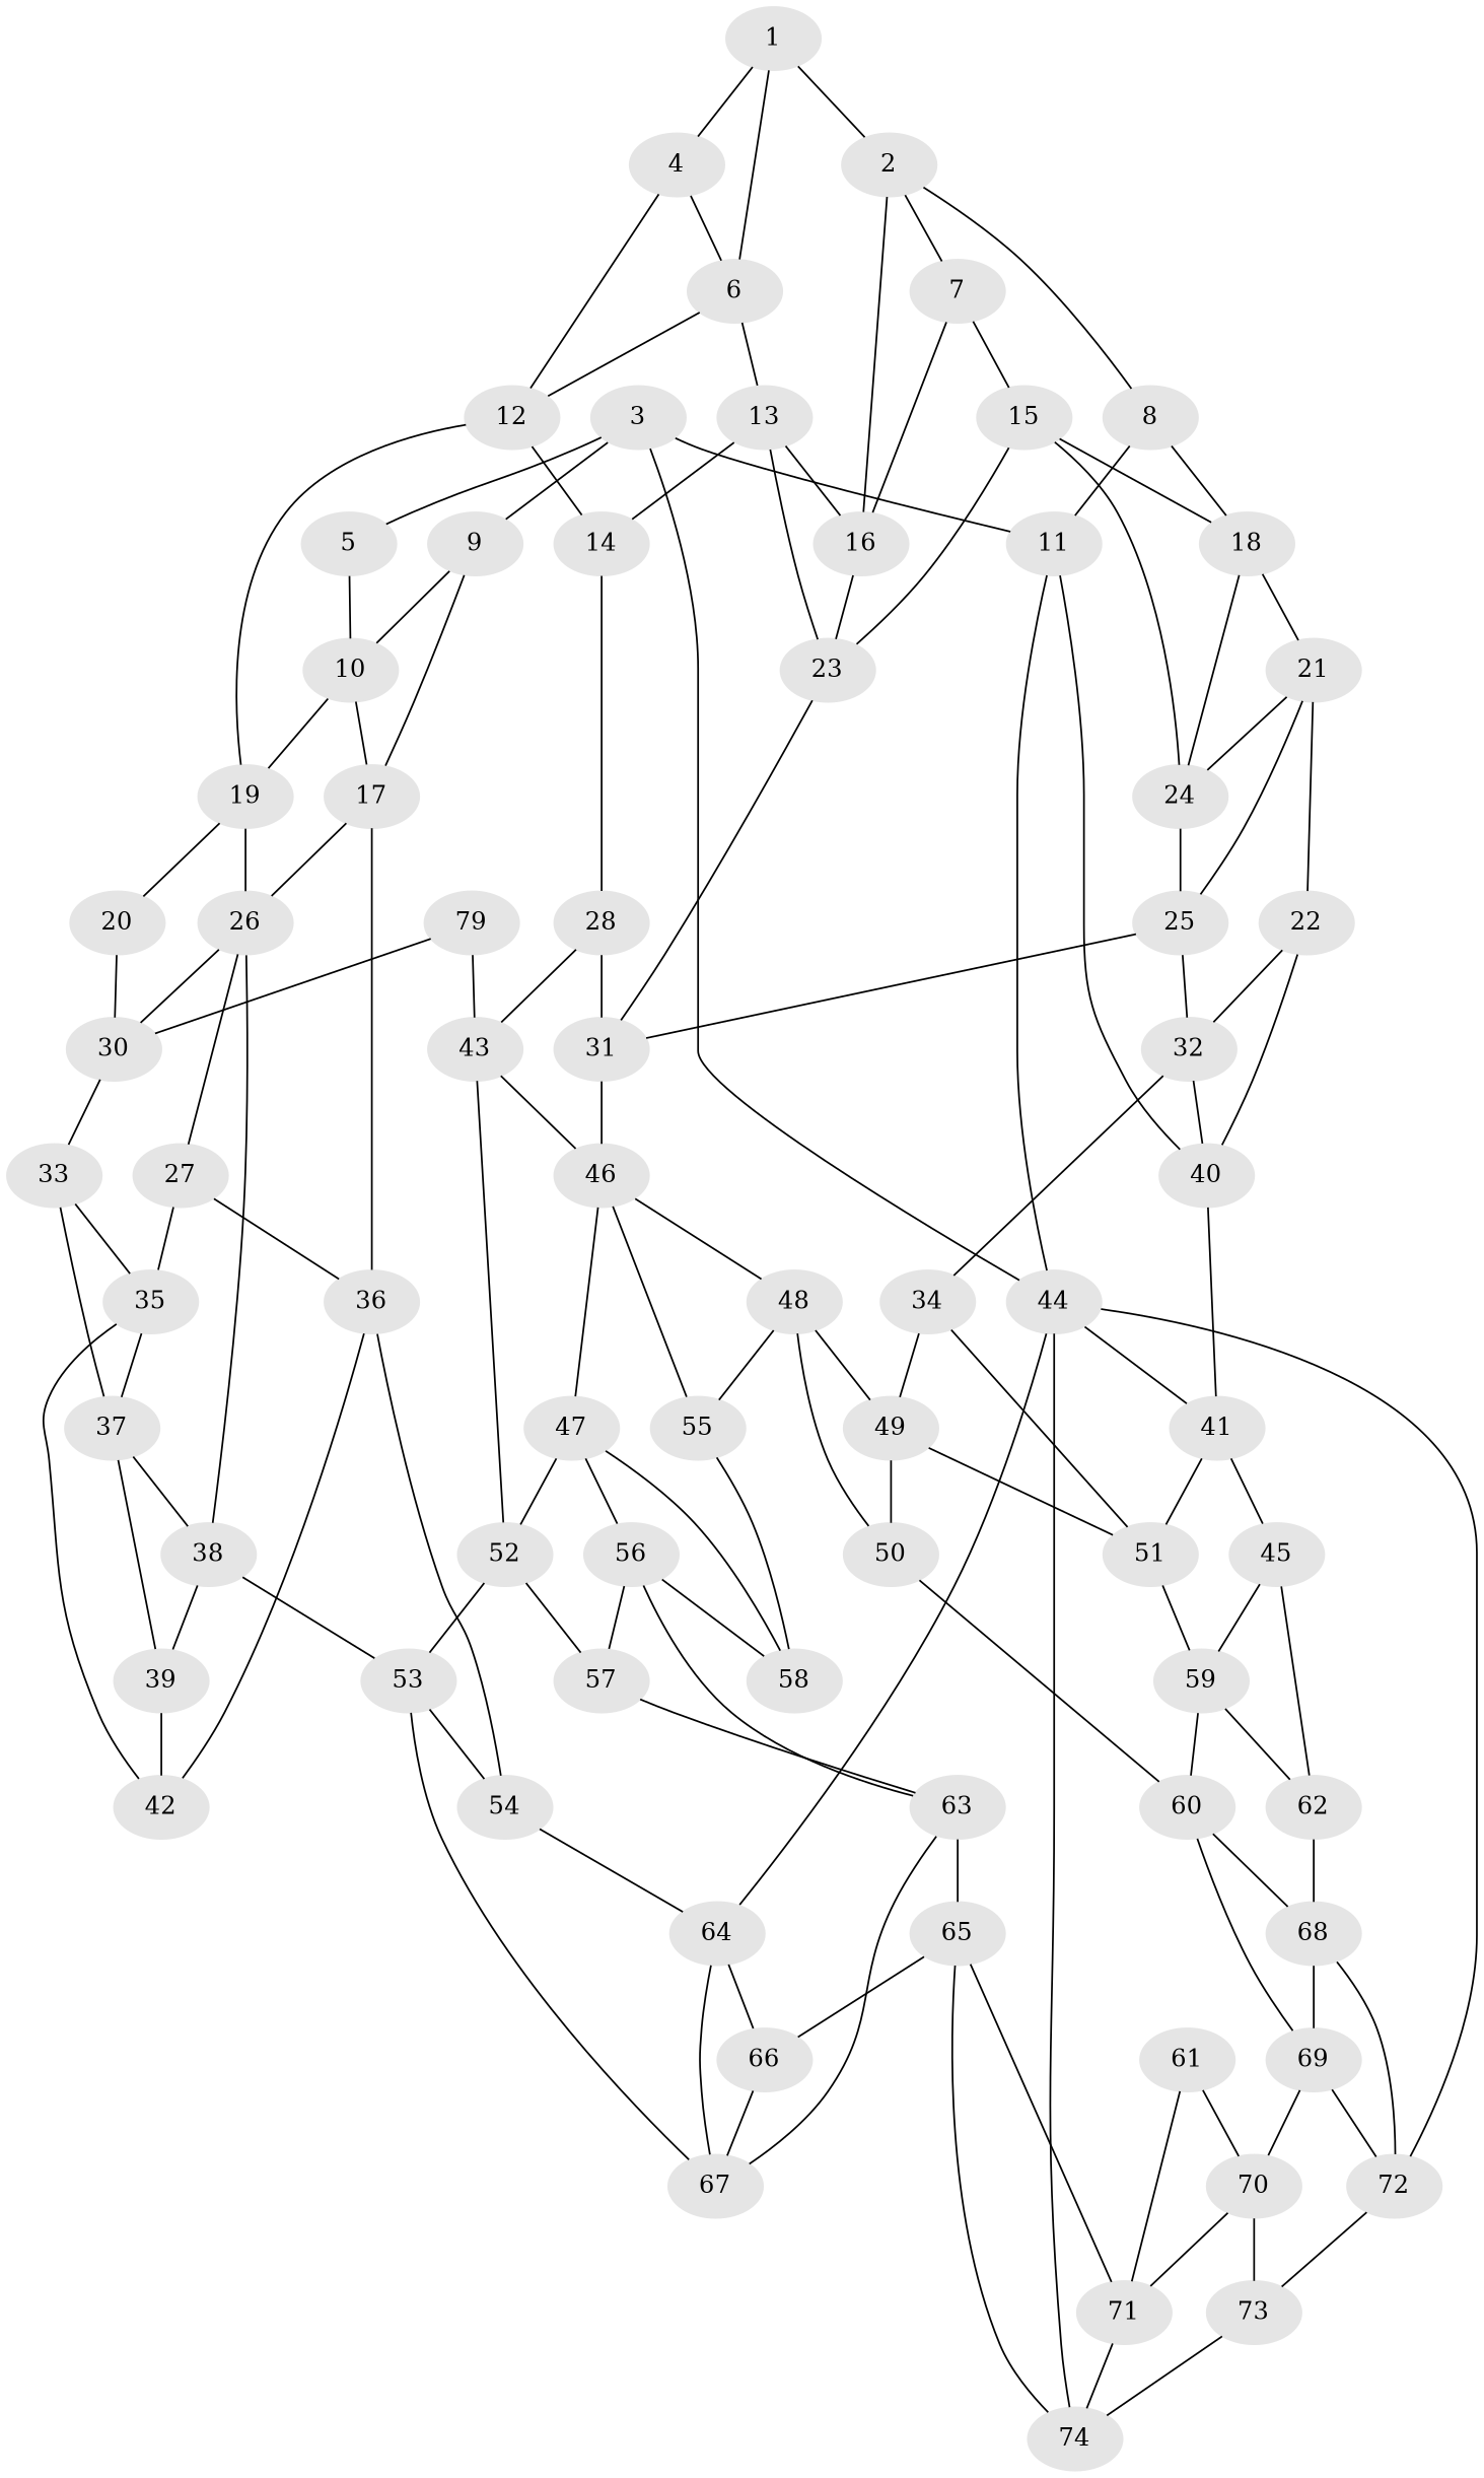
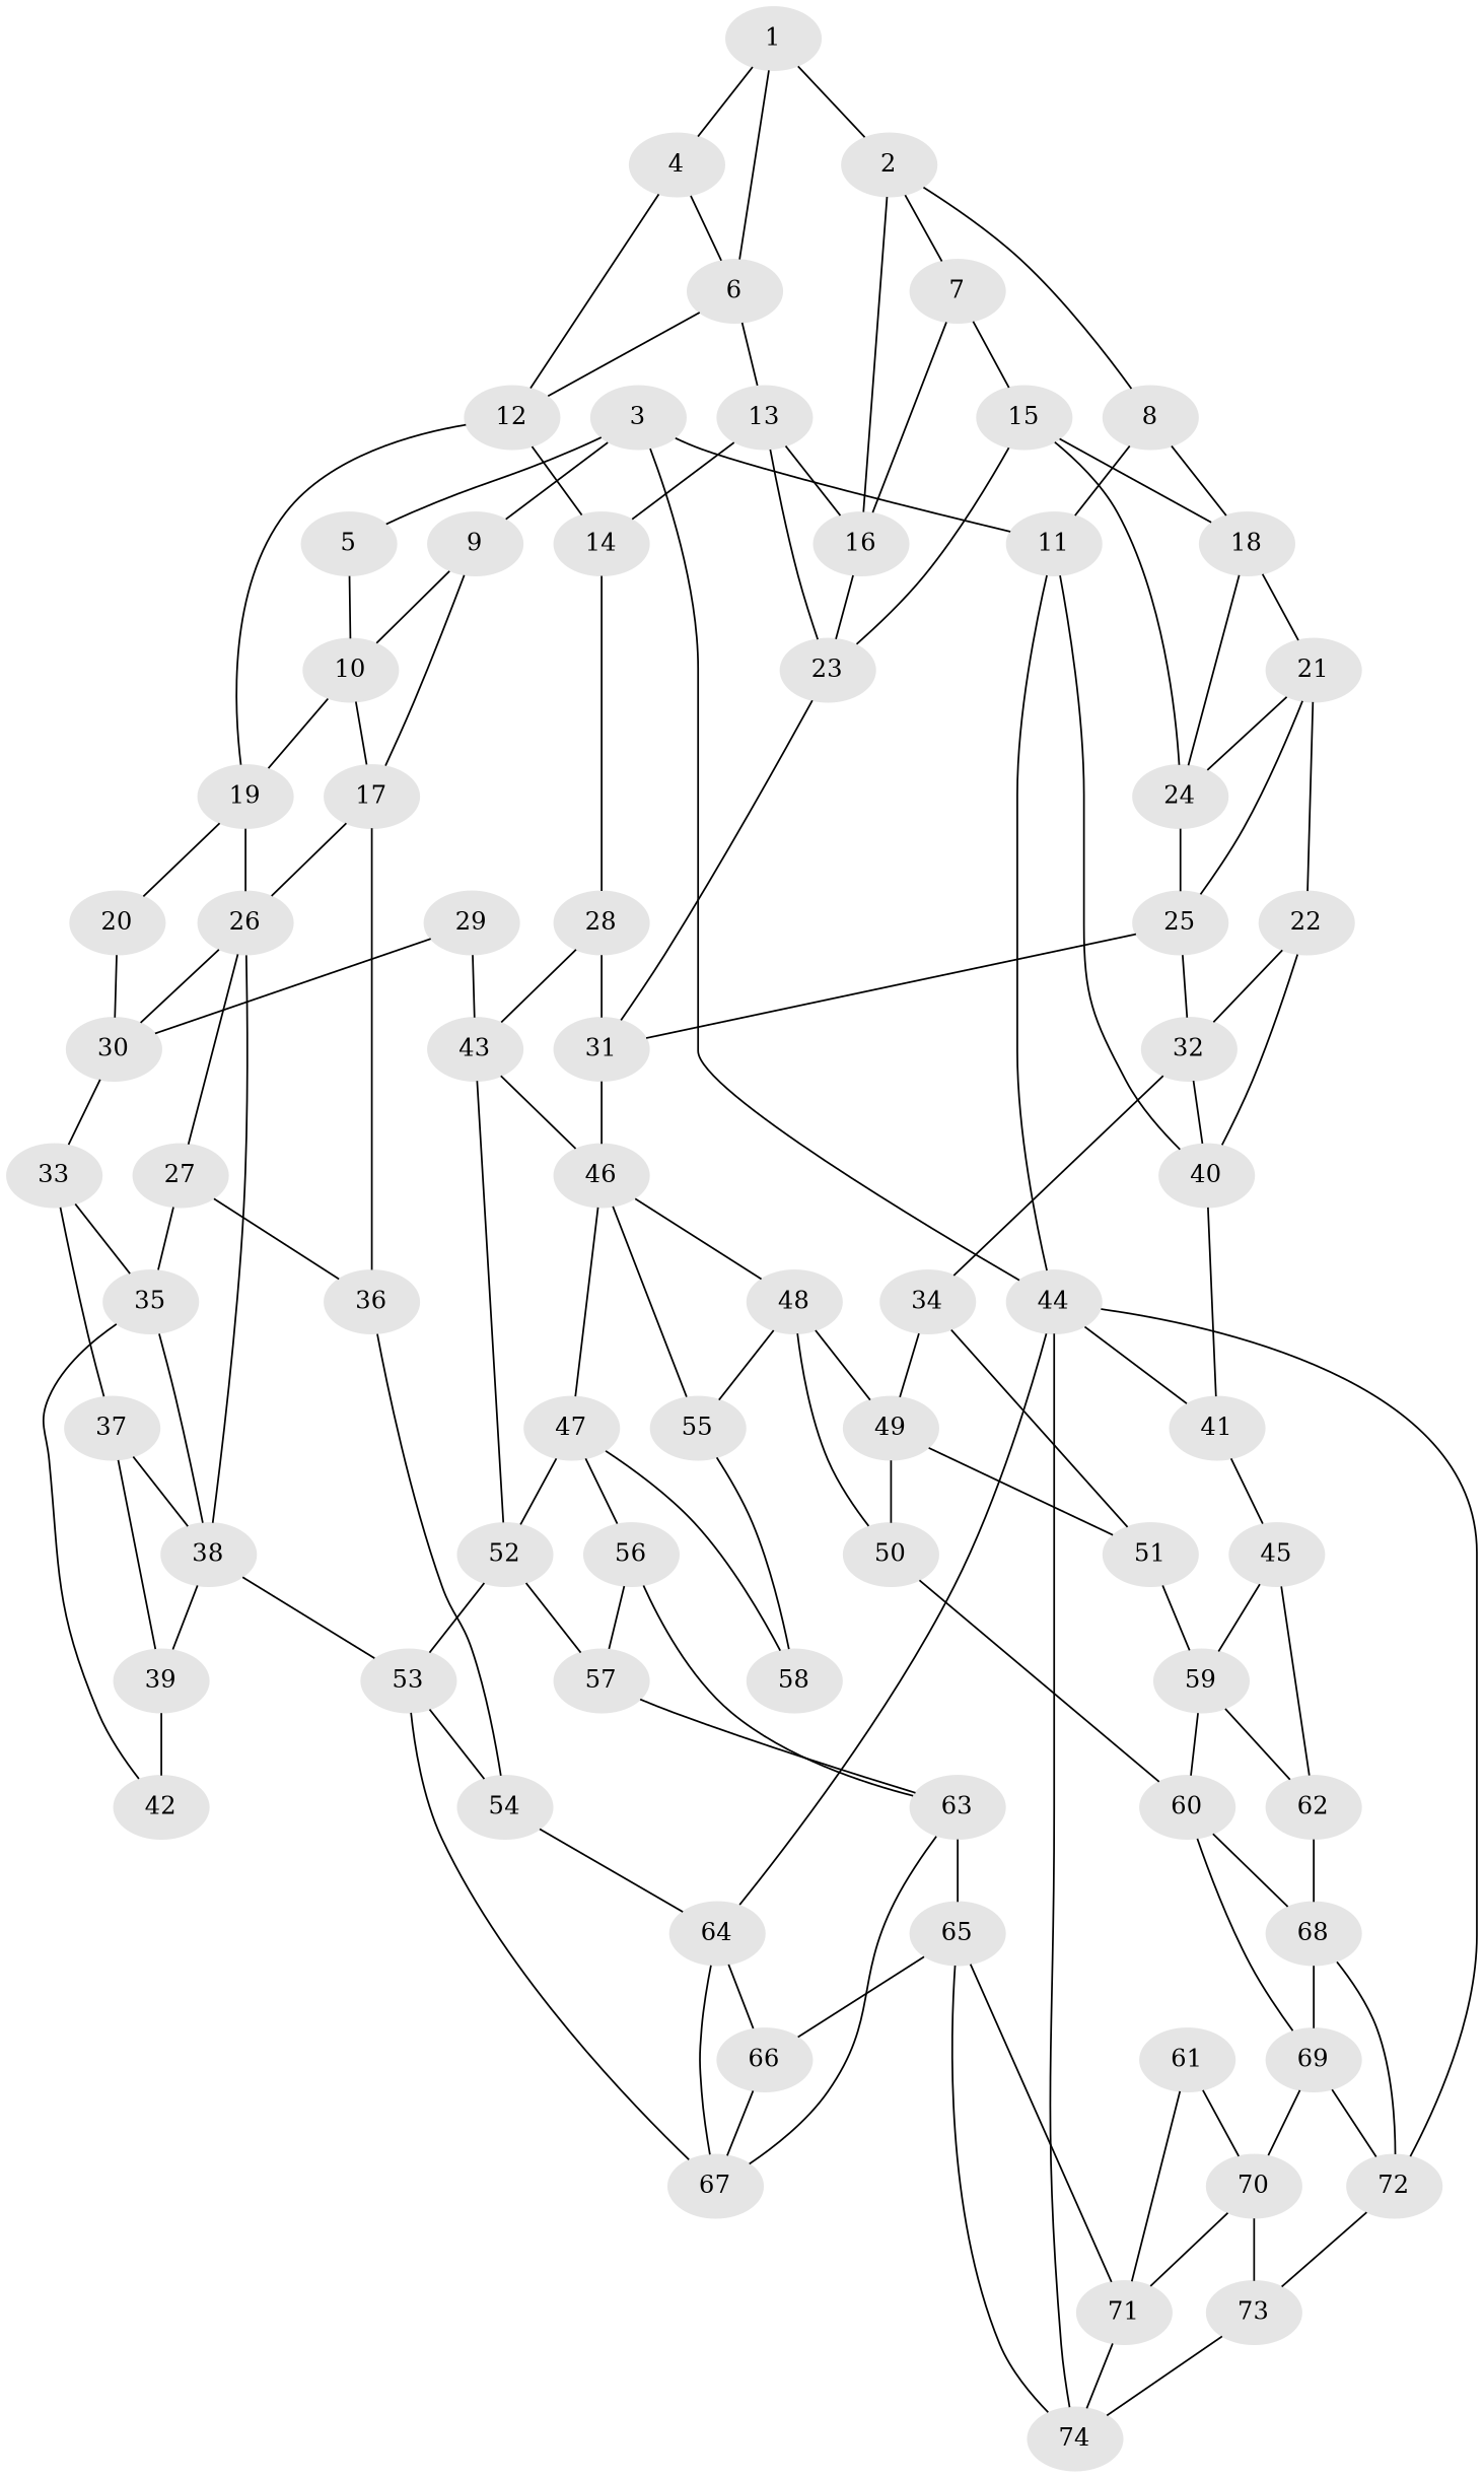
  graph {
    node [color=gray90 style=filled]
    edge [weight=1.0]
    1
    2
    4
    6
    7
    8
    16
    12
    13
    15
    11
    18
    23
    3
    5
    9
    44
    10
    17
    40
    41
    64
    72
    74
    19
    14
    24
    21
    26
    36
    20
    28
    31
    30
    43
    25
    27
    38
    42
    54
    22
    33
    32
    34
    46
    35
    37
    52
-   29 [label=79]
+   29
    39
    53
    47
    48
    55
    49
    51
    50
    59
    67
    45
    62
    57
    66
    73
    60
    68
    56
    58
    63
    69
    65
    61
    70
    71
    1 -- 2
    1 -- 4
    1 -- 6
    2 -- 7
    2 -- 8
    2 -- 16
    4 -- 6
    4 -- 12
    6 -- 12
    6 -- 13
    7 -- 16
    7 -- 15
    8 -- 11 [weight=2.0]
    8 -- 18
    16 -- 23
    12 -- 19
    12 -- 14
    13 -- 16
    13 -- 23
    13 -- 14
    15 -- 18
    15 -- 23
    15 -- 24
    11 -- 44
    11 -- 40
    18 -- 24
    18 -- 21
    23 -- 31
    3 -- 11
    3 -- 5
    3 -- 9
    3 -- 44
    5 -- 10
    9 -- 10
    9 -- 17
    44 -- 41
    44 -- 64
    44 -- 72
    44 -- 74
    10 -- 17
    10 -- 19
    17 -- 26
    17 -- 36
    40 -- 41
-   41 -- 51
    41 -- 45
    64 -- 67
    64 -- 66
    72 -- 73
    19 -- 26
    19 -- 20
    14 -- 28
    24 -- 25
    21 -- 24
    21 -- 25
    21 -- 22
    26 -- 30
    26 -- 27
    26 -- 38
-   36 -- 42
    36 -- 54
    20 -- 30
    28 -- 31
    28 -- 43
    31 -- 46
    30 -- 33
    43 -- 46
    43 -- 52
    25 -- 31
    25 -- 32
    27 -- 36
    27 -- 35
    38 -- 39
    38 -- 53
    54 -- 64
    22 -- 40
    22 -- 32
    33 -- 35
    33 -- 37
    32 -- 40
    32 -- 34
    34 -- 49
    34 -- 51
    46 -- 47
    46 -- 48
    46 -- 55
    35 -- 42
-   35 -- 37
+   35 -- 38
    37 -- 38
    37 -- 39
    52 -- 53
    52 -- 57
    29 -- 30
    29 -- 43
    39 -- 42
    53 -- 54
    53 -- 67
    47 -- 52
    47 -- 56
    47 -- 58
    48 -- 55
    48 -- 49
    48 -- 50
    55 -- 58
    49 -- 51
    49 -- 50
    51 -- 59
    50 -- 60
    59 -- 62
    59 -- 60
    45 -- 59
    45 -- 62
    62 -- 68
    57 -- 63
    66 -- 67
    73 -- 74
    60 -- 68
    60 -- 69
    68 -- 72
    68 -- 69
    56 -- 57
-   56 -- 58
    56 -- 63
    63 -- 67
    63 -- 65
    69 -- 72
    69 -- 70
    65 -- 74
    65 -- 66
    65 -- 71
    61 -- 70
    61 -- 71
    70 -- 73
    70 -- 71
    71 -- 74
  }
